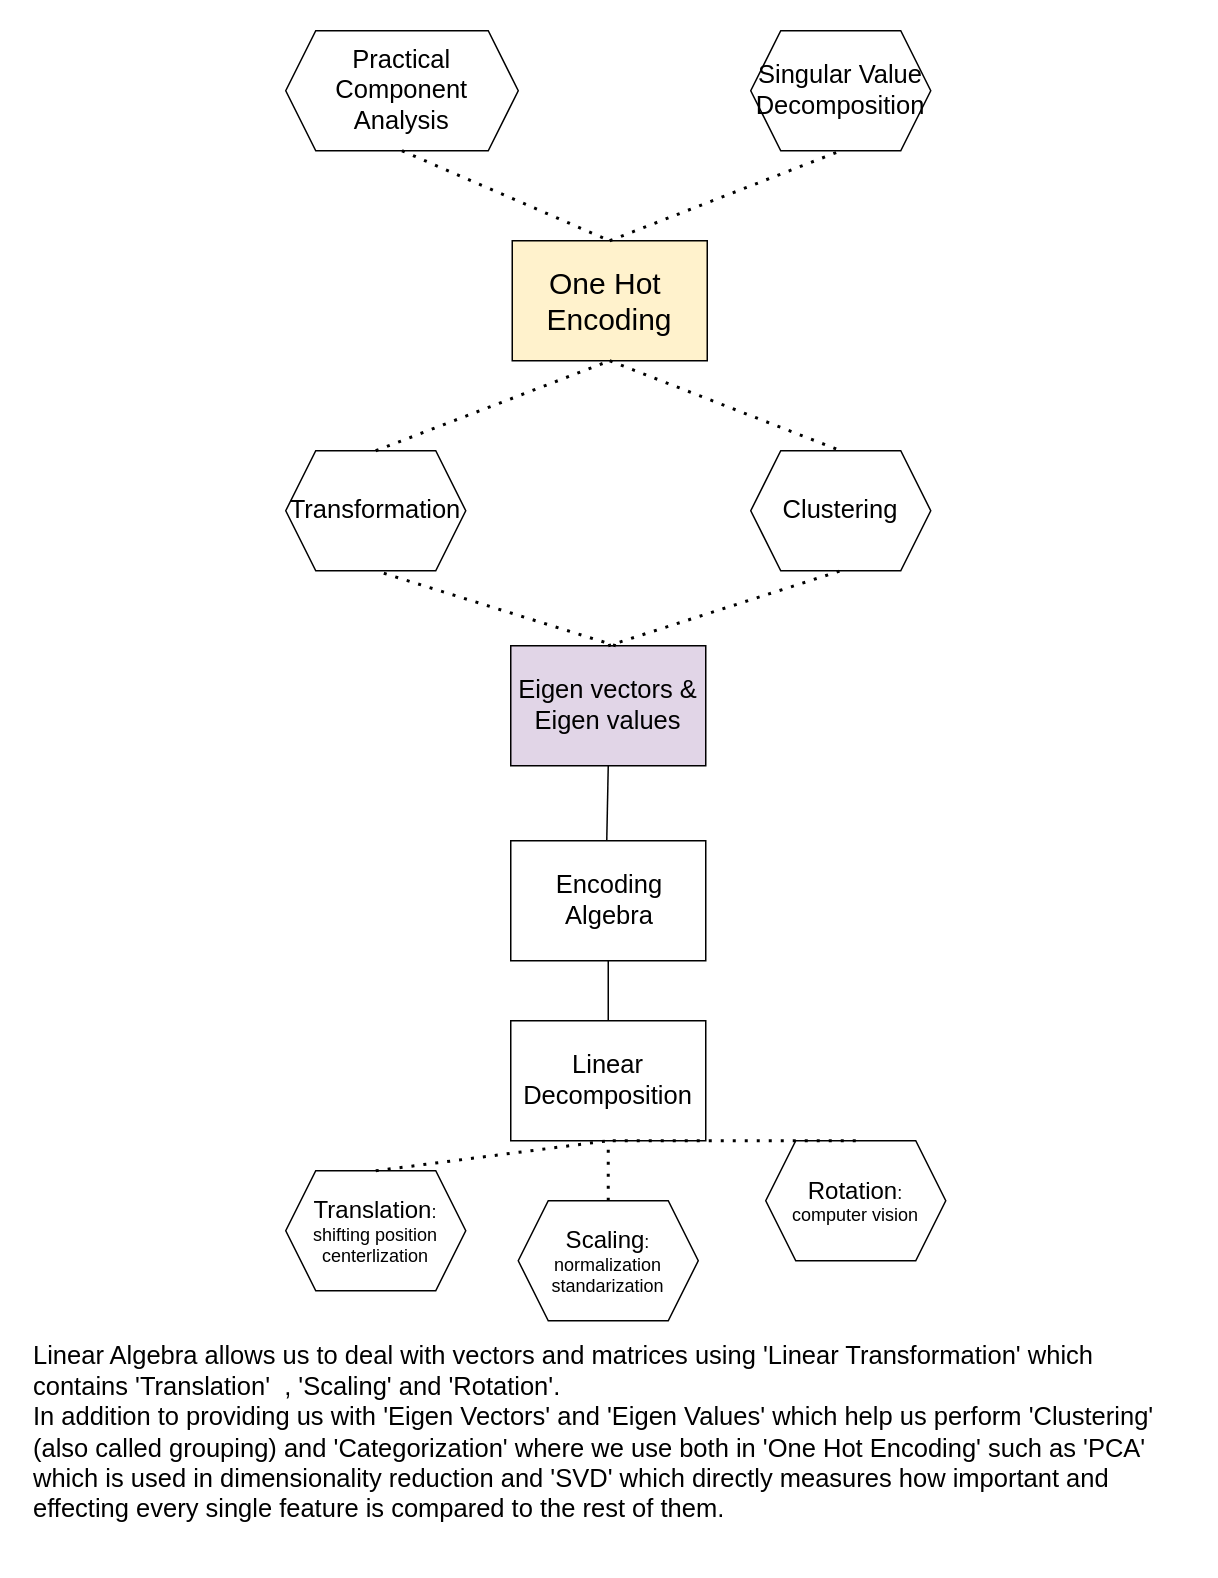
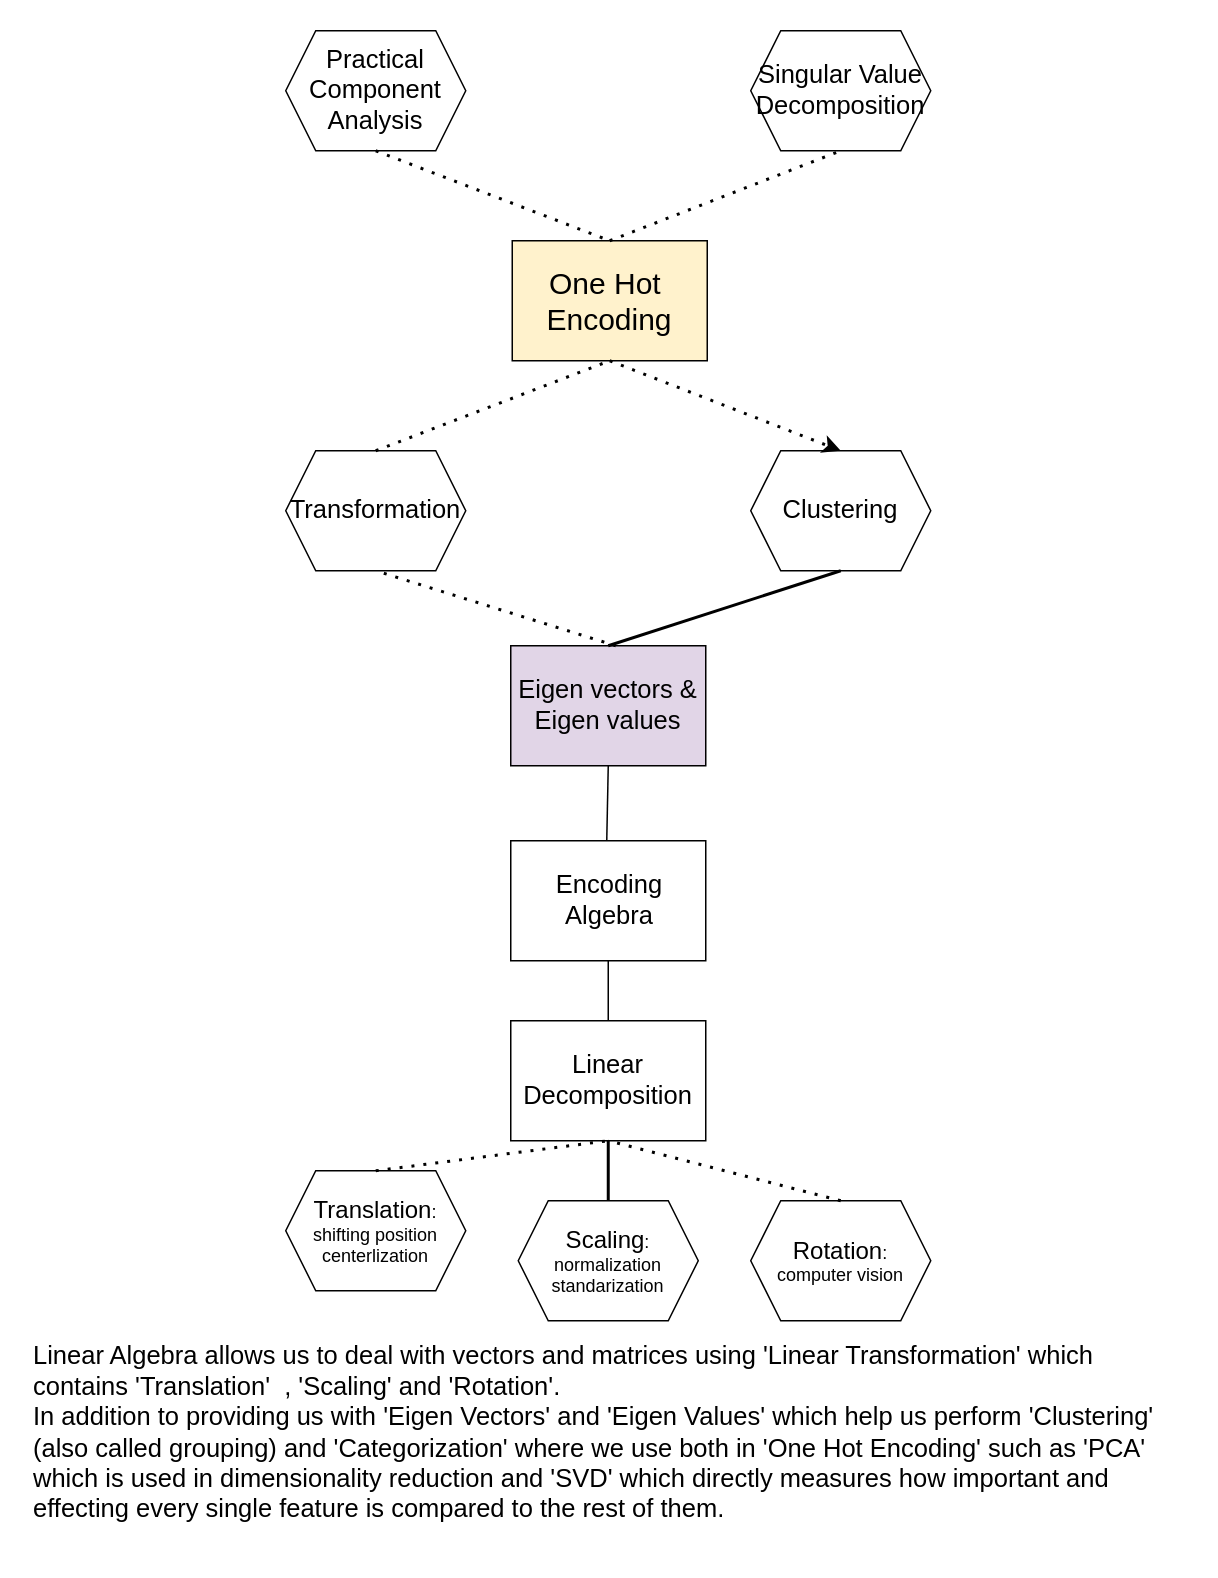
  <mxCell id="0" />
  <mxCell id="1" parent="0" />
  <mxCell id="2" value="" style="rounded=0;whiteSpace=wrap;html=1;" vertex="1" parent="1"><mxGeometry x="340" y="560" width="130" height="80" as="geometry" /></mxCell>
  <mxCell id="3" value="&lt;font style=&quot;font-size: 17px;&quot;&gt;Encoding Algebra&lt;/font&gt;" style="text;strokeColor=none;align=center;fillColor=none;html=1;verticalAlign=middle;whiteSpace=wrap;rounded=0;" vertex="1" parent="1"><mxGeometry x="351" y="570" width="110" height="60" as="geometry" /></mxCell>
  <mxCell id="4" value="" style="endArrow=none;html=1;rounded=0;entryX=0.5;entryY=1;entryDx=0;entryDy=0;" edge="1" parent="1" target="2"><mxGeometry width="50" height="50" relative="1" as="geometry"><mxPoint x="405" y="680" as="sourcePoint" /><mxPoint x="410" y="670" as="targetPoint" /></mxGeometry></mxCell>
  <mxCell id="5" value="&lt;font style=&quot;font-size: 17px;&quot;&gt;Linear Decomposition&lt;/font&gt;" style="rounded=0;whiteSpace=wrap;html=1;" vertex="1" parent="1"><mxGeometry x="340" y="680" width="130" height="80" as="geometry" /></mxCell>
  <mxCell id="6" value="&lt;font style=&quot;font-size: 16px;&quot;&gt;Translation&lt;/font&gt;:&lt;br&gt;shifting position&lt;br&gt;centerlization" style="shape=hexagon;perimeter=hexagonPerimeter2;whiteSpace=wrap;html=1;fixedSize=1;" vertex="1" parent="1"><mxGeometry x="190" y="780" width="120" height="80" as="geometry" /></mxCell>
  <mxCell id="7" value="&lt;font style=&quot;font-size: 16px;&quot;&gt;Scaling&lt;/font&gt;:&lt;br&gt;normalization&lt;br&gt;standarization" style="shape=hexagon;perimeter=hexagonPerimeter2;whiteSpace=wrap;html=1;fixedSize=1;" vertex="1" parent="1"><mxGeometry x="345" y="800" width="120" height="80" as="geometry" /></mxCell>
- <mxCell id="8" value="&lt;font style=&quot;font-size: 16px;&quot;&gt;Rotation&lt;/font&gt;:&lt;br&gt;computer vision" style="shape=hexagon;perimeter=hexagonPerimeter2;whiteSpace=wrap;html=1;fixedSize=1;" vertex="1" parent="1"><mxGeometry x="510" y="760" width="120" height="80" as="geometry" /></mxCell>
- <mxCell id="9" value="" style="endArrow=none;dashed=1;html=1;dashPattern=1 3;strokeWidth=2;rounded=0;entryX=0.5;entryY=1;entryDx=0;entryDy=0;exitX=0.5;exitY=0;exitDx=0;exitDy=0;" edge="1" parent="1" source="7" target="5"><mxGeometry width="50" height="50" relative="1" as="geometry"><mxPoint x="290" y="790" as="sourcePoint" /><mxPoint x="325" y="730" as="targetPoint" /></mxGeometry></mxCell>
+ <mxCell id="8" value="&lt;font style=&quot;font-size: 16px;&quot;&gt;Rotation&lt;/font&gt;:&lt;br&gt;computer vision" style="shape=hexagon;perimeter=hexagonPerimeter2;whiteSpace=wrap;html=1;fixedSize=1;" vertex="1" parent="1"><mxGeometry x="500" y="800" width="120" height="80" as="geometry" /></mxCell>
+ <mxCell id="9" value="" style="endArrow=none;dashed=0;html=1;dashPattern=1 3;strokeWidth=2;rounded=0;entryX=0.5;entryY=1;entryDx=0;entryDy=0;exitX=0.5;exitY=0;exitDx=0;exitDy=0;" edge="1" parent="1" source="7" target="5"><mxGeometry width="50" height="50" relative="1" as="geometry"><mxPoint x="290" y="790" as="sourcePoint" /><mxPoint x="325" y="730" as="targetPoint" /></mxGeometry></mxCell>
  <mxCell id="10" value="" style="endArrow=none;dashed=1;html=1;dashPattern=1 3;strokeWidth=2;rounded=0;exitX=0.5;exitY=0;exitDx=0;exitDy=0;entryX=0.5;entryY=1;entryDx=0;entryDy=0;" edge="1" parent="1" source="8" target="5"><mxGeometry width="50" height="50" relative="1" as="geometry"><mxPoint x="510" y="800" as="sourcePoint" /><mxPoint x="560" y="750" as="targetPoint" /></mxGeometry></mxCell>
  <mxCell id="11" value="" style="endArrow=none;dashed=1;html=1;dashPattern=1 3;strokeWidth=2;rounded=0;exitX=0.5;exitY=0;exitDx=0;exitDy=0;entryX=0.5;entryY=1;entryDx=0;entryDy=0;" edge="1" parent="1" source="6" target="5"><mxGeometry width="50" height="50" relative="1" as="geometry"><mxPoint x="240" y="790" as="sourcePoint" /><mxPoint x="280" y="740" as="targetPoint" /></mxGeometry></mxCell>
  <mxCell id="12" value="&lt;font style=&quot;font-size: 17px;&quot;&gt;Eigen vectors &amp;amp;&lt;/font&gt;&lt;div style=&quot;font-size: 17px;&quot;&gt;&lt;font style=&quot;font-size: 17px;&quot;&gt;Eigen values&lt;/font&gt;&lt;/div&gt;" style="rounded=0;whiteSpace=wrap;html=1;fillColor=#e1d5e7;" vertex="1" parent="1"><mxGeometry x="340" y="430" width="130" height="80" as="geometry" /></mxCell>
  <mxCell id="13" value="" style="endArrow=none;html=1;rounded=0;entryX=0.5;entryY=1;entryDx=0;entryDy=0;" edge="1" parent="1" target="12"><mxGeometry width="50" height="50" relative="1" as="geometry"><mxPoint x="404" y="560" as="sourcePoint" /><mxPoint x="404" y="520" as="targetPoint" /></mxGeometry></mxCell>
  <mxCell id="14" value="&lt;font style=&quot;font-size: 17px;&quot;&gt;Transformation&lt;/font&gt;" style="shape=hexagon;perimeter=hexagonPerimeter2;whiteSpace=wrap;html=1;fixedSize=1;" vertex="1" parent="1"><mxGeometry x="190" y="300" width="120" height="80" as="geometry" /></mxCell>
  <mxCell id="15" value="&lt;font style=&quot;font-size: 17px;&quot;&gt;Clustering&lt;/font&gt;" style="shape=hexagon;perimeter=hexagonPerimeter2;whiteSpace=wrap;html=1;fixedSize=1;" vertex="1" parent="1"><mxGeometry x="500" y="300" width="120" height="80" as="geometry" /></mxCell>
  <mxCell id="16" value="" style="endArrow=none;dashed=1;html=1;dashPattern=1 3;strokeWidth=2;rounded=0;entryX=0.5;entryY=1;entryDx=0;entryDy=0;" edge="1" parent="1" target="14"><mxGeometry width="50" height="50" relative="1" as="geometry"><mxPoint x="410" y="430" as="sourcePoint" /><mxPoint x="210" y="400" as="targetPoint" /></mxGeometry></mxCell>
- <mxCell id="17" value="" style="endArrow=none;dashed=1;html=1;dashPattern=1 3;strokeWidth=2;rounded=0;entryX=0.5;entryY=1;entryDx=0;entryDy=0;exitX=0.5;exitY=0;exitDx=0;exitDy=0;" edge="1" parent="1" source="12" target="15"><mxGeometry width="50" height="50" relative="1" as="geometry"><mxPoint x="440" y="420" as="sourcePoint" /><mxPoint x="490" y="370" as="targetPoint" /></mxGeometry></mxCell>
+ <mxCell id="17" value="" style="endArrow=none;dashed=0;html=1;dashPattern=1 3;strokeWidth=2;rounded=0;entryX=0.5;entryY=1;entryDx=0;entryDy=0;exitX=0.5;exitY=0;exitDx=0;exitDy=0;" edge="1" parent="1" source="12" target="15"><mxGeometry width="50" height="50" relative="1" as="geometry"><mxPoint x="440" y="420" as="sourcePoint" /><mxPoint x="490" y="370" as="targetPoint" /></mxGeometry></mxCell>
  <mxCell id="18" value="&lt;font style=&quot;font-size: 20px;&quot;&gt;One Hot&amp;nbsp; Encoding&lt;/font&gt;" style="rounded=0;whiteSpace=wrap;html=1;fillColor=#fff2cc;" vertex="1" parent="1"><mxGeometry x="341" y="160" width="130" height="80" as="geometry" /></mxCell>
- <mxCell id="19" value="" style="endArrow=none;dashed=1;html=1;dashPattern=1 3;strokeWidth=2;rounded=0;entryX=0.5;entryY=0;entryDx=0;entryDy=0;exitX=0.5;exitY=1;exitDx=0;exitDy=0;" edge="1" parent="1" source="18" target="15"><mxGeometry width="50" height="50" relative="1" as="geometry"><mxPoint x="270" y="240" as="sourcePoint" /><mxPoint x="320" y="190" as="targetPoint" /></mxGeometry></mxCell>
+ <mxCell id="19" value="" style="endArrow=classic;dashed=1;html=1;dashPattern=1 3;strokeWidth=2;rounded=0;entryX=0.5;entryY=0;entryDx=0;entryDy=0;exitX=0.5;exitY=1;exitDx=0;exitDy=0;" edge="1" parent="1" source="18" target="15"><mxGeometry width="50" height="50" relative="1" as="geometry"><mxPoint x="270" y="240" as="sourcePoint" /><mxPoint x="320" y="190" as="targetPoint" /></mxGeometry></mxCell>
  <mxCell id="20" value="" style="endArrow=none;dashed=1;html=1;dashPattern=1 3;strokeWidth=2;rounded=0;entryX=0.5;entryY=1;entryDx=0;entryDy=0;" edge="1" parent="1" target="18"><mxGeometry width="50" height="50" relative="1" as="geometry"><mxPoint x="250" y="300" as="sourcePoint" /><mxPoint x="300" y="250" as="targetPoint" /></mxGeometry></mxCell>
- <mxCell id="21" value="&lt;font style=&quot;font-size: 17px;&quot;&gt;Practical Component Analysis&lt;/font&gt;" style="shape=hexagon;perimeter=hexagonPerimeter2;whiteSpace=wrap;html=1;fixedSize=1;" vertex="1" parent="1"><mxGeometry x="190" y="20" width="155" height="80" as="geometry" /></mxCell>
+ <mxCell id="21" value="&lt;font style=&quot;font-size: 17px;&quot;&gt;Practical Component Analysis&lt;/font&gt;" style="shape=hexagon;perimeter=hexagonPerimeter2;whiteSpace=wrap;html=1;fixedSize=1;" vertex="1" parent="1"><mxGeometry x="190" y="20" width="120" height="80" as="geometry" /></mxCell>
  <mxCell id="22" value="&lt;font style=&quot;font-size: 17px;&quot;&gt;Singular Value Decomposition&lt;/font&gt;" style="shape=hexagon;perimeter=hexagonPerimeter2;whiteSpace=wrap;html=1;fixedSize=1;" vertex="1" parent="1"><mxGeometry x="500" y="20" width="120" height="80" as="geometry" /></mxCell>
  <mxCell id="23" value="" style="endArrow=none;dashed=1;html=1;dashPattern=1 3;strokeWidth=2;rounded=0;exitX=0.5;exitY=0;exitDx=0;exitDy=0;" edge="1" parent="1" source="18"><mxGeometry width="50" height="50" relative="1" as="geometry"><mxPoint x="510" y="150" as="sourcePoint" /><mxPoint x="560" y="100" as="targetPoint" /></mxGeometry></mxCell>
  <mxCell id="24" value="" style="endArrow=none;dashed=1;html=1;dashPattern=1 3;strokeWidth=2;rounded=0;entryX=0.5;entryY=0;entryDx=0;entryDy=0;exitX=0.5;exitY=1;exitDx=0;exitDy=0;" edge="1" parent="1" source="21" target="18"><mxGeometry width="50" height="50" relative="1" as="geometry"><mxPoint x="270" y="220" as="sourcePoint" /><mxPoint x="320" y="170" as="targetPoint" /></mxGeometry></mxCell>
  <mxCell id="25" value="&lt;font style=&quot;font-size: 17px;&quot;&gt;Linear Algebra allows us to deal with vectors and matrices using 'Linear Transformation' which contains 'Translation'&amp;nbsp; , 'Scaling' and 'Rotation'.&lt;br&gt;&lt;/font&gt;&lt;div style=&quot;font-size: 17px;&quot;&gt;&lt;font style=&quot;font-size: 17px;&quot;&gt;In addition to providing us with 'Eigen Vectors' and 'Eigen Values' which help us perform 'Clustering' (also called grouping) and 'Categorization' where we use both in 'One Hot Encoding' such as 'PCA' which is used in dimensionality reduction and 'SVD' which directly measures how important and effecting every single feature is compared to the rest of them.&lt;/font&gt;&lt;/div&gt;" style="text;html=1;align=left;verticalAlign=middle;whiteSpace=wrap;rounded=0;" vertex="1" parent="1"><mxGeometry x="20" y="880" width="770" height="150" as="geometry" /></mxCell>
